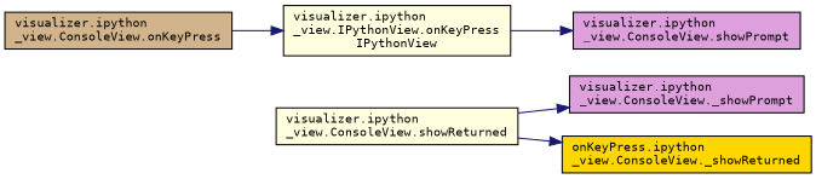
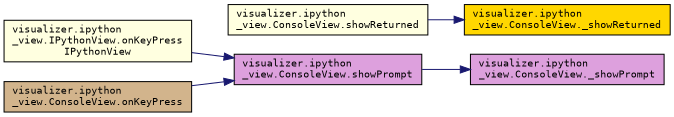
  digraph {
    fontname="DejaVu Sans Mono"
    rankdir=RL
    node [color=black fillcolor=plum fontname="DejaVu Sans Mono" fontsize=10 shape=record style=filled]
    edge [color=midnightblue dir=back fontname="DejaVu Sans Mono" fontsize=10 labelfontname=Helvetica labelfontsize=10 style=solid]
    n1 [fontcolor=black height=0.2 label="visualizer.ipython\l_view.ConsoleView._showPrompt" width=0.4]
    n2 [height=0.2 label="visualizer.ipython\l_view.ConsoleView.showPrompt" width=0.4]
-   n3 [fillcolor=gold height=0.2 label="onKeyPress.ipython\l_view.ConsoleView._showReturned" width=0.4]
+   n3 [fillcolor=gold height=0.2 label="visualizer.ipython\l_view.ConsoleView._showReturned" width=0.4]
    n4 [fillcolor=lightyellow height=0.2 label="visualizer.ipython\l_view.ConsoleView.showReturned" width=0.4]
    n5 [fillcolor=lightyellow height=0.2 label="visualizer.ipython\l_view.IPythonView.onKeyPress\lIPythonView" width=0.4]
    n6 [fillcolor=tan height=0.2 label="visualizer.ipython\l_view.ConsoleView.onKeyPress" width=0.4]
-   n1 -> n4
+   n1 -> n2
    n2 -> n5
    n3 -> n4
-   n5 -> n6
+   n2 -> n6
  }
